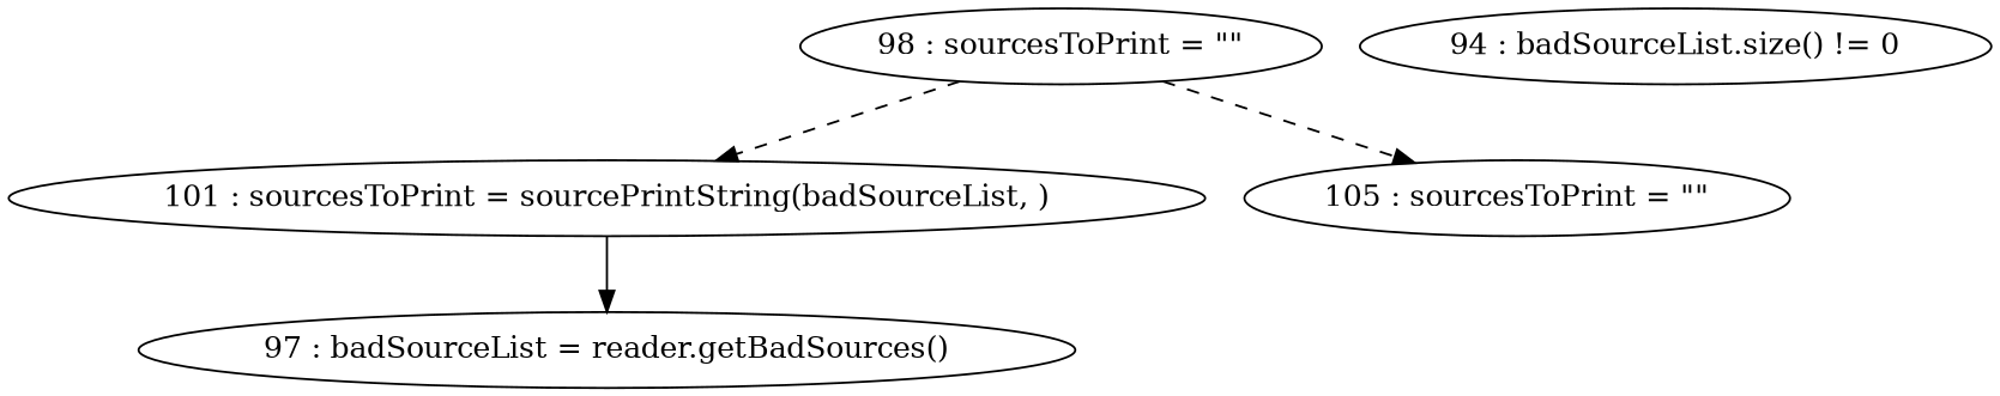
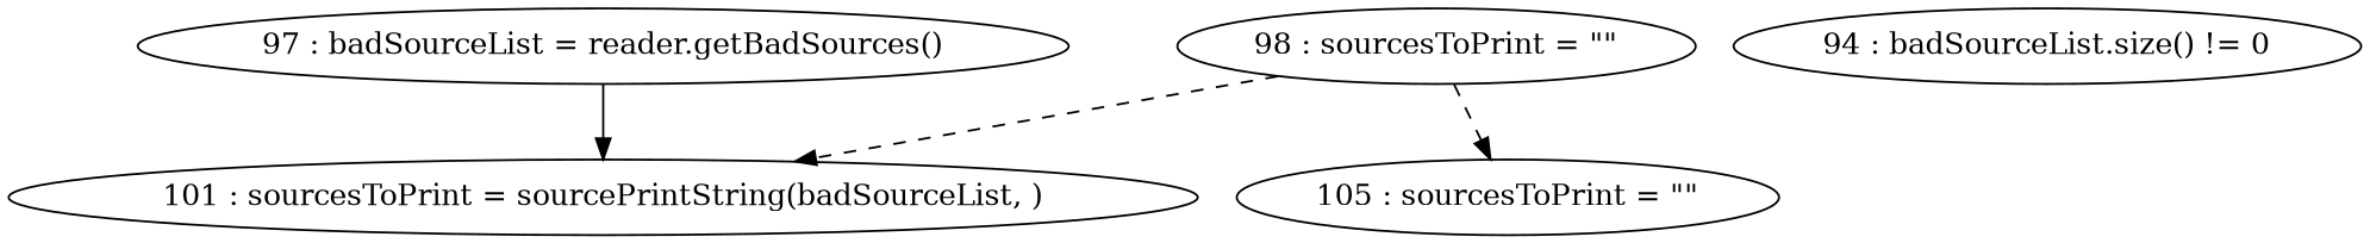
  digraph {
    edge [style=dashed]
    "97 : badSourceList = reader.getBadSources()"
    "101 : sourcesToPrint = sourcePrintString(badSourceList, )"
    "98 : sourcesToPrint = \"\""
    "105 : sourcesToPrint = \"\""
    n5 [label="94 : badSourceList.size() != 0"]
-   "101 : sourcesToPrint = sourcePrintString(badSourceList, )" -> "97 : badSourceList = reader.getBadSources()" [style=""]
+   "97 : badSourceList = reader.getBadSources()" -> "101 : sourcesToPrint = sourcePrintString(badSourceList, )" [style=""]
    "98 : sourcesToPrint = \"\"" -> "101 : sourcesToPrint = sourcePrintString(badSourceList, )"
    "98 : sourcesToPrint = \"\"" -> "105 : sourcesToPrint = \"\""
  }
